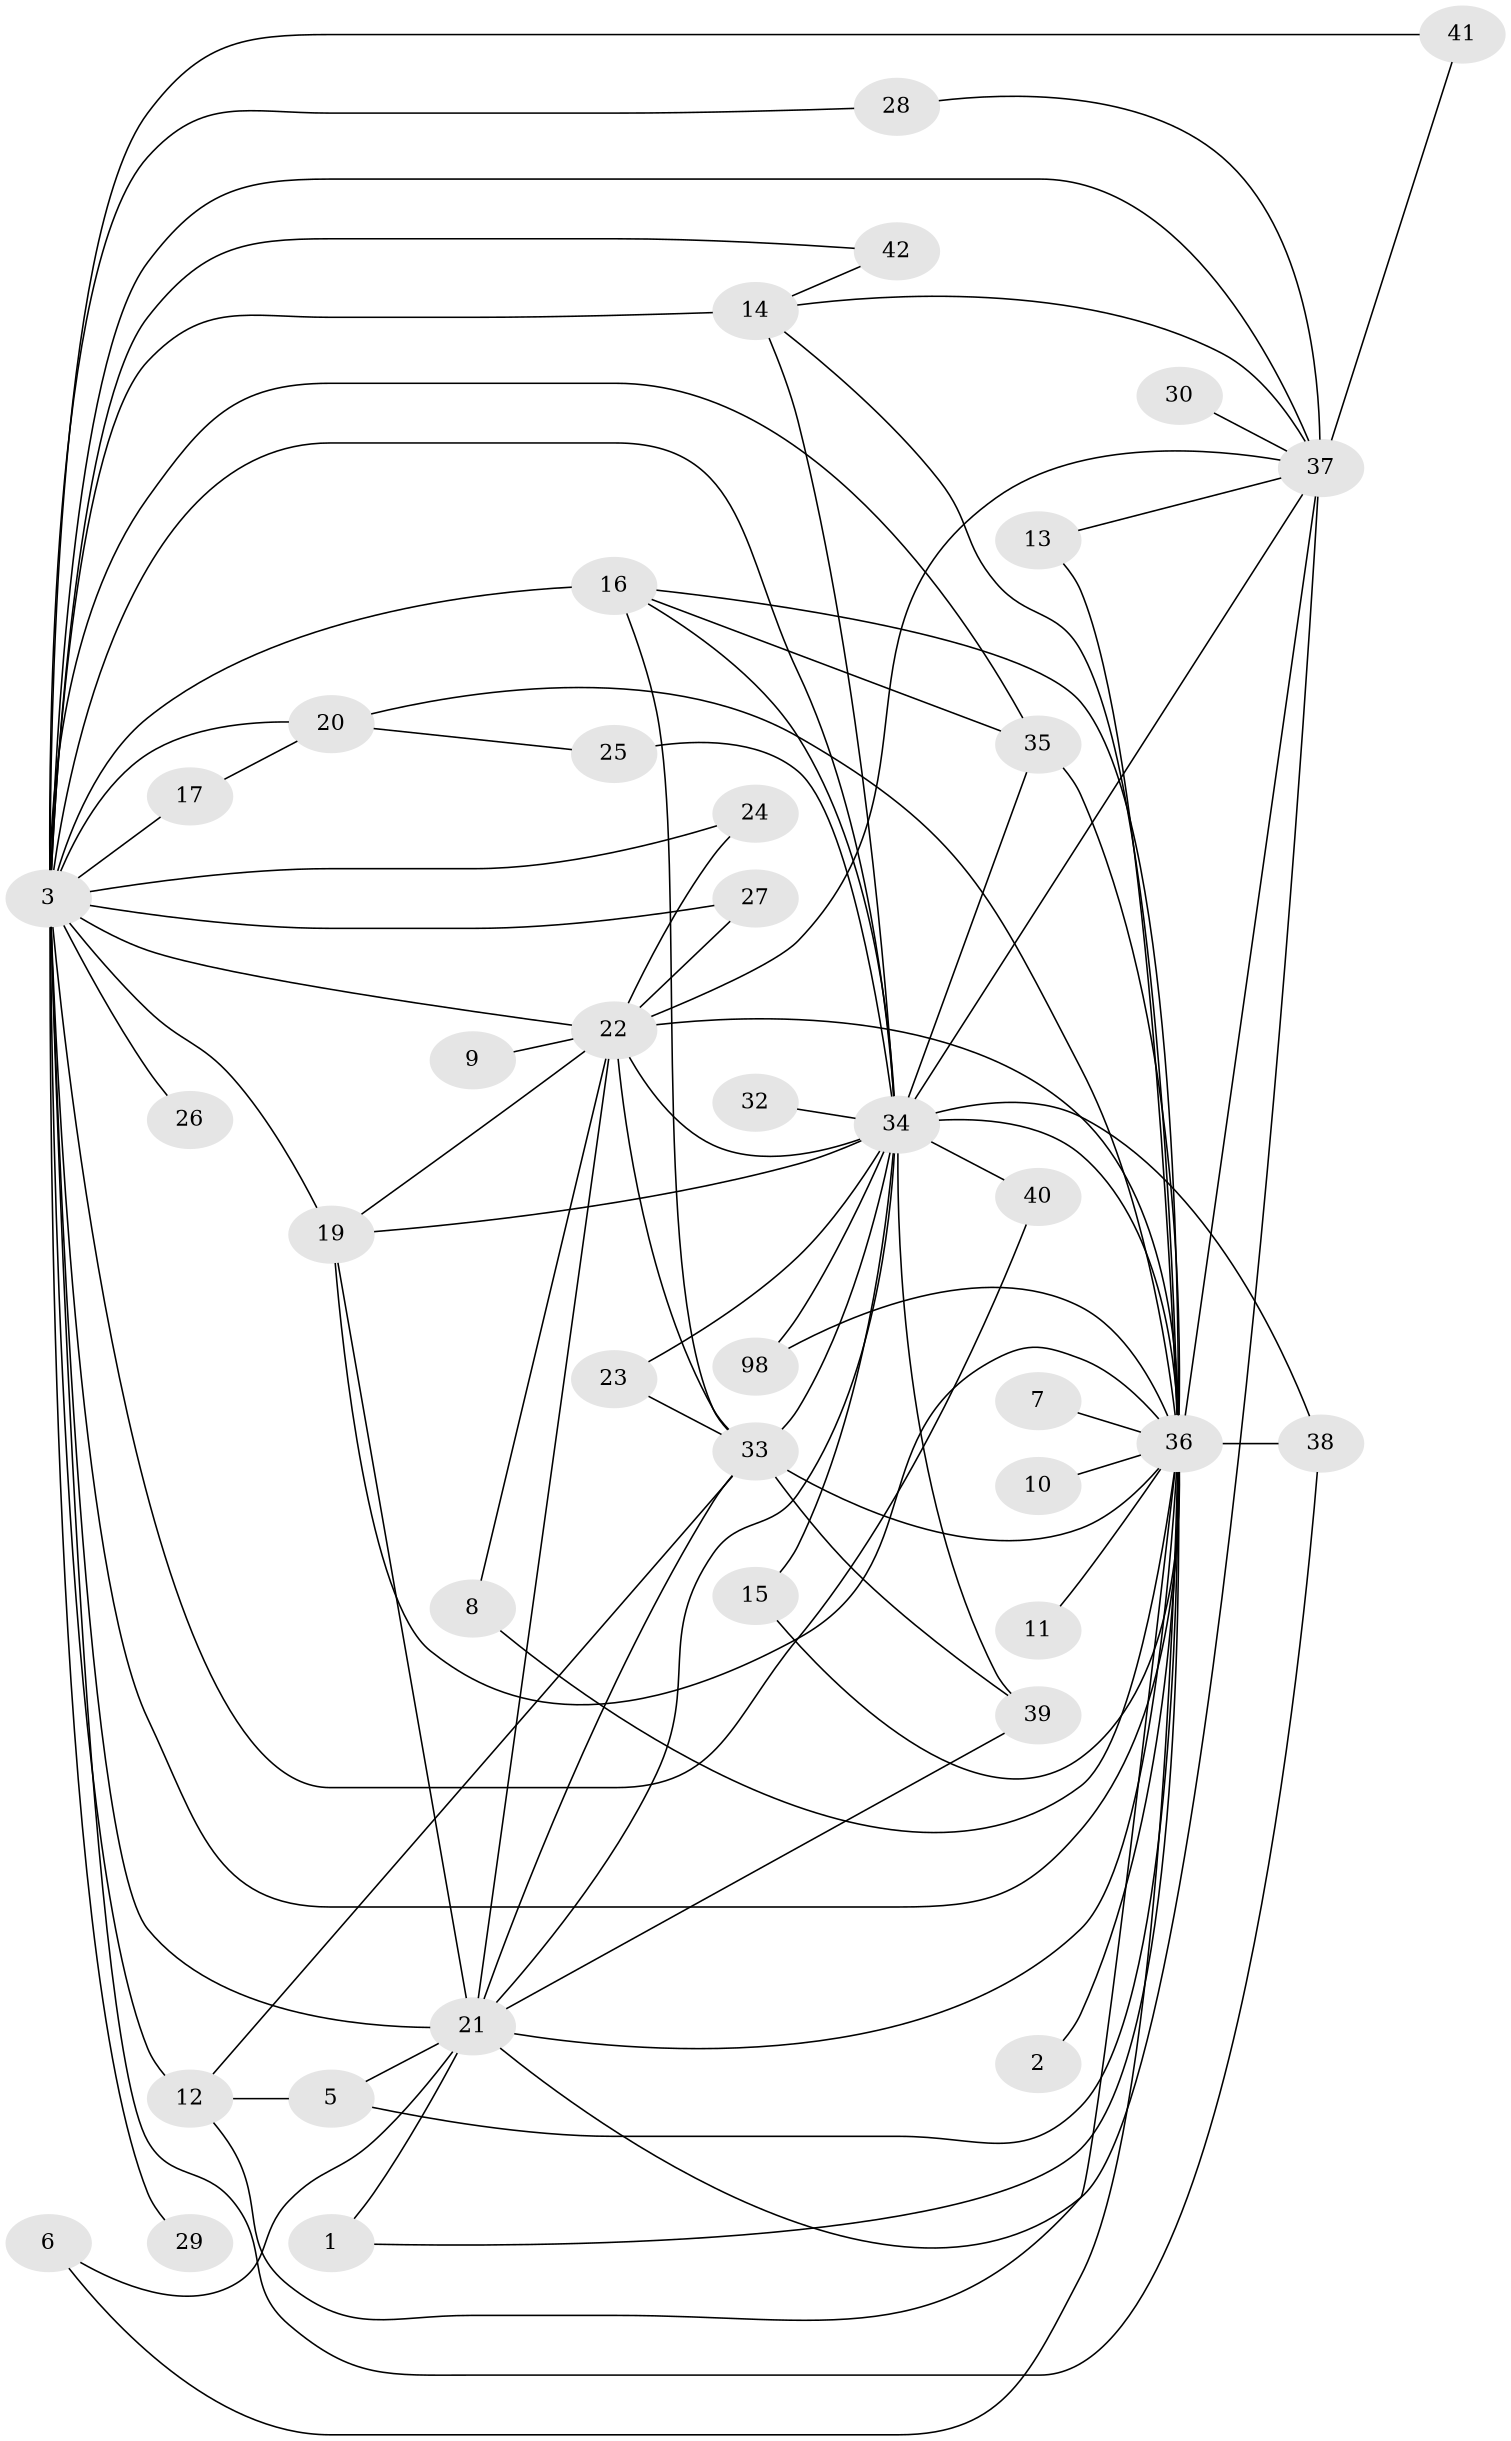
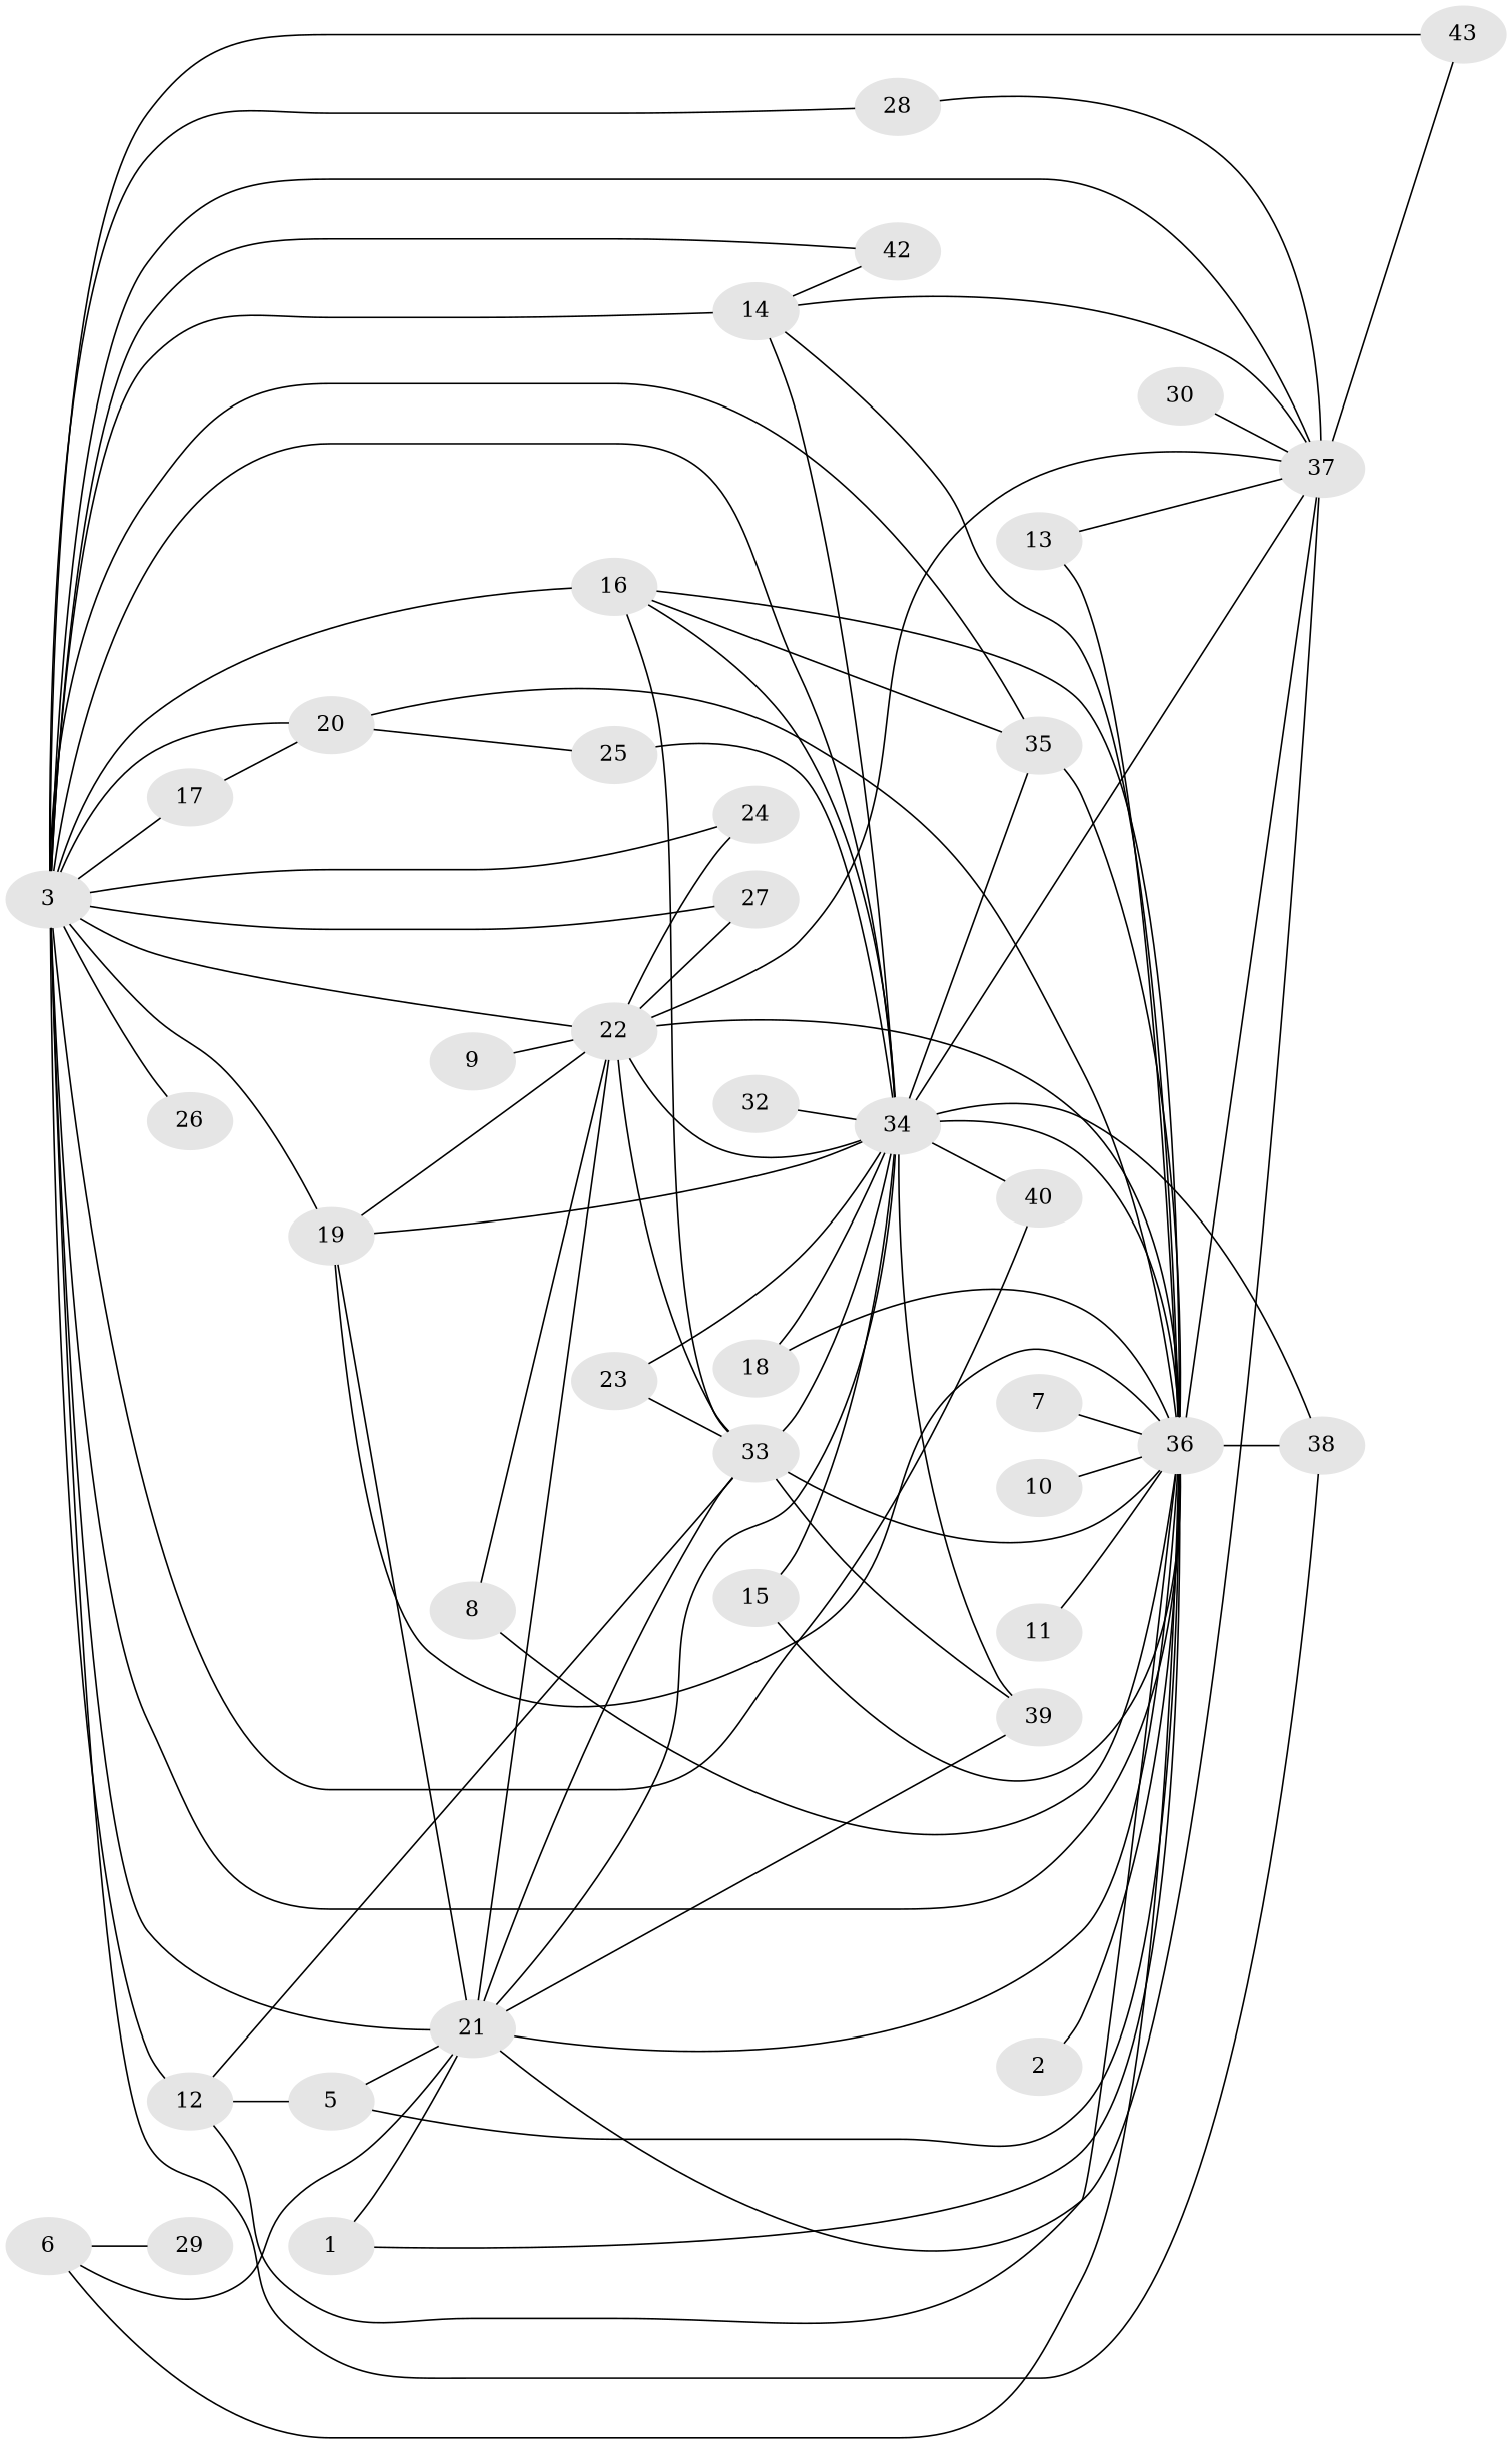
  graph {
    rankdir=LR
    node [color=gray90 style=filled]
    edge [weight=1.0]
    1
    21
    36
    22
    34
    37
    33
    39
    38
    2
    3
    12
    14
    16
    17
    19
    20
    24
    26
    27
    28
    29
    35
    40
-   41
+   41 [label=43]
    42
    5
    25
    6
    7
    8
    9
    10
    11
    13
    15
-   18 [label=98]
+   18
    23
    30
    32
    1 -- 21
    1 -- 36
    21 -- 36 [weight=4.0]
    21 -- 22
    21 -- 34 [weight=2.0]
    21 -- 37
    21 -- 33
    21 -- 39
    36 -- 37 [weight=4.0]
    36 -- 38
    22 -- 36 [weight=4.0]
    22 -- 34 [weight=3.0]
    22 -- 37 [weight=2.0]
    22 -- 33
    22 -- 24
    22 -- 27
    34 -- 36 [weight=7.0]
    34 -- 37 [weight=2.0]
    34 -- 39
    34 -- 38
    34 -- 35
    34 -- 40
    37 -- 41
    33 -- 36 [weight=2.0]
    33 -- 34
    33 -- 39
    2 -- 36
    3 -- 21 [weight=2.0]
    3 -- 36 [weight=8.0]
    3 -- 22 [weight=2.0]
    3 -- 34 [weight=4.0]
    3 -- 37 [weight=4.0]
    3 -- 38
    3 -- 12
    3 -- 14 [weight=2.0]
    3 -- 16
    3 -- 17
    3 -- 19
    3 -- 20 [weight=3.0]
    3 -- 24
    3 -- 26
    3 -- 27
    3 -- 28
-   3 -- 29 [weight=3.0]
+   6 -- 29 [weight=3.0]
    3 -- 35
    3 -- 40
    3 -- 41 [weight=2.0]
    3 -- 42
    12 -- 36
    12 -- 33
    12 -- 5
    14 -- 36
    14 -- 34 [weight=2.0]
    14 -- 37
    14 -- 42
    16 -- 36 [weight=2.0]
    16 -- 34
    16 -- 33
    16 -- 35
    17 -- 20
    19 -- 21
    19 -- 36
    19 -- 22
    19 -- 34
    20 -- 36
    20 -- 25
    28 -- 37
    35 -- 36 [weight=2.0]
    5 -- 21
    5 -- 36
    25 -- 34
    6 -- 21
    6 -- 36
    7 -- 36 [weight=2.0]
    8 -- 36 [weight=2.0]
    8 -- 22
    9 -- 22
    10 -- 36 [weight=2.0]
    11 -- 36 [weight=2.0]
    13 -- 36
    13 -- 37
    15 -- 36
    15 -- 34
    18 -- 36
    18 -- 34
    23 -- 34
    23 -- 33
    30 -- 37
    32 -- 34 [weight=2.0]
  }
